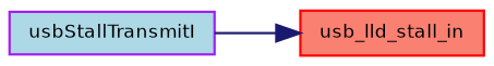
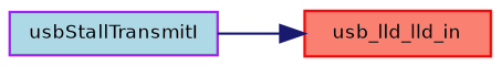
  digraph {
    rankdir=LR
    node [fontname=Helvetica fontsize=8 shape=record style=filled]
    n1 [color=purple fillcolor=lightblue fontcolor=black height=0.2 label=usbStallTransmitI width=0.4]
-   n2 [color=red height=0.2 label=usb_lld_stall_in width=0.4 fillcolor=salmon]
+   n2 [color=red height=0.2 label=usb_lld_lld_in width=0.4 fillcolor=salmon]
    n1 -> n2 [color=midnightblue fontname=Helvetica fontsize=8 labelfontname=Helvetica labelfontsize=8 style=solid]
  }
